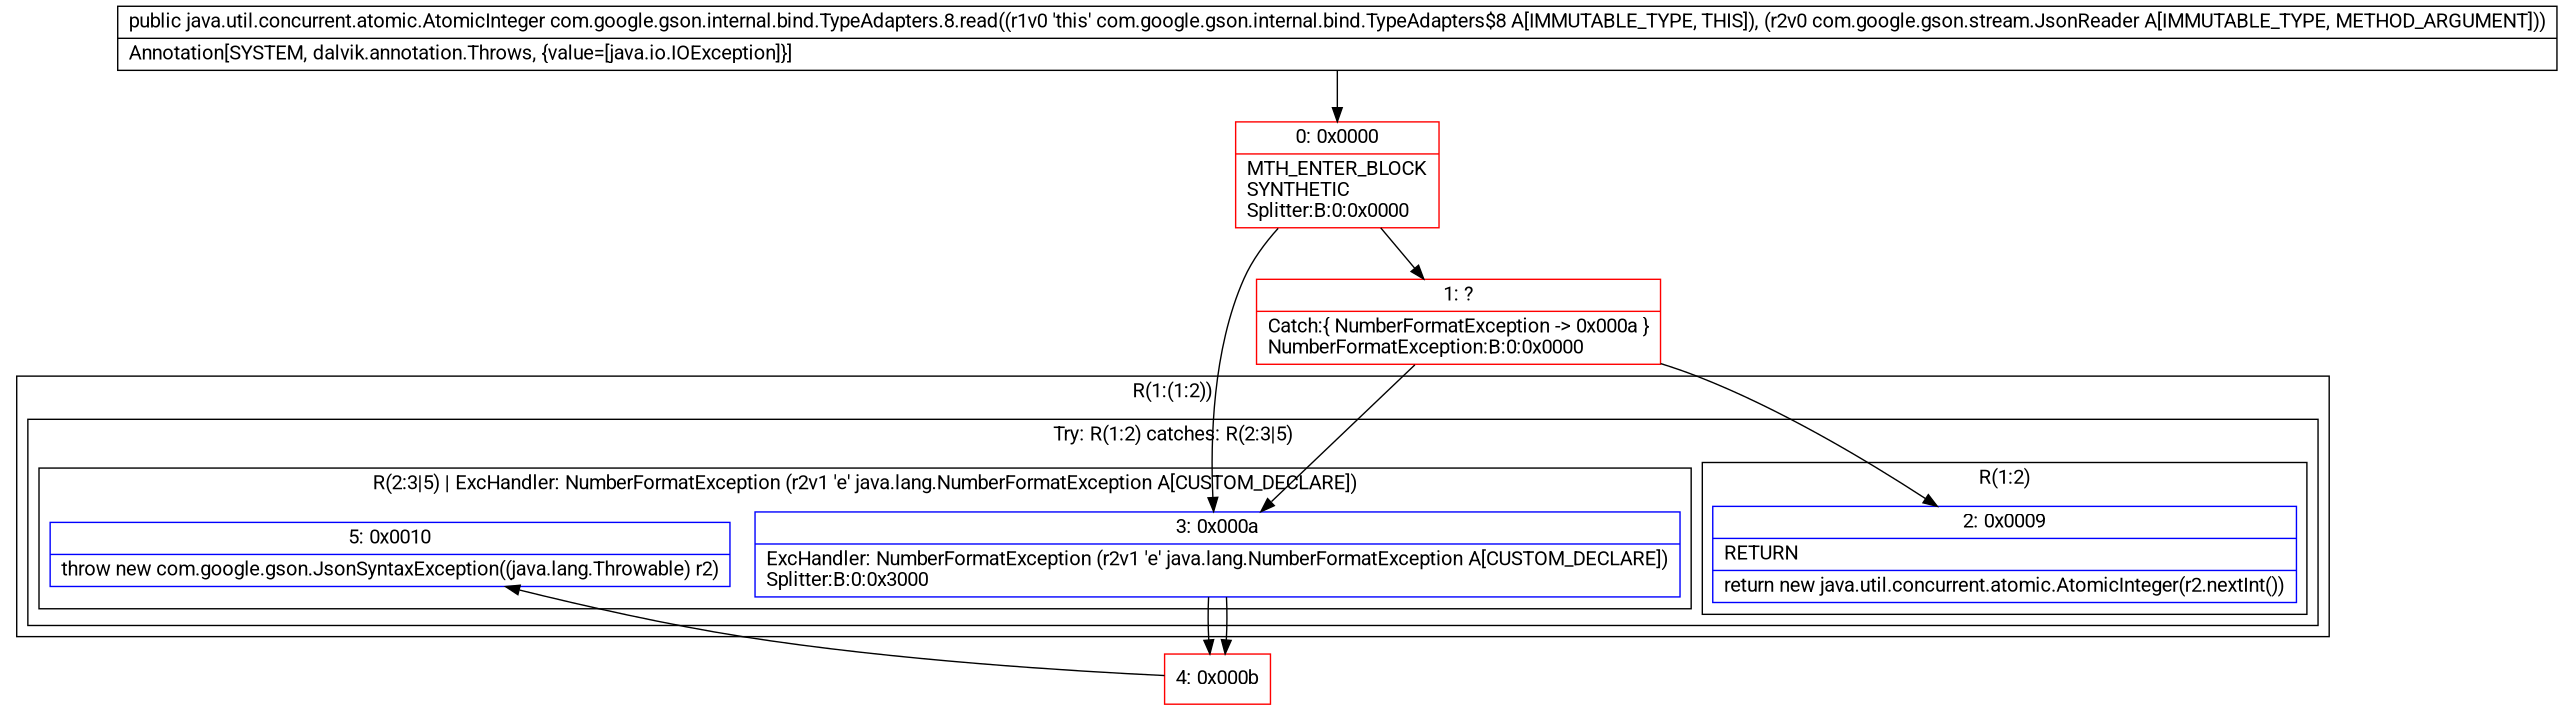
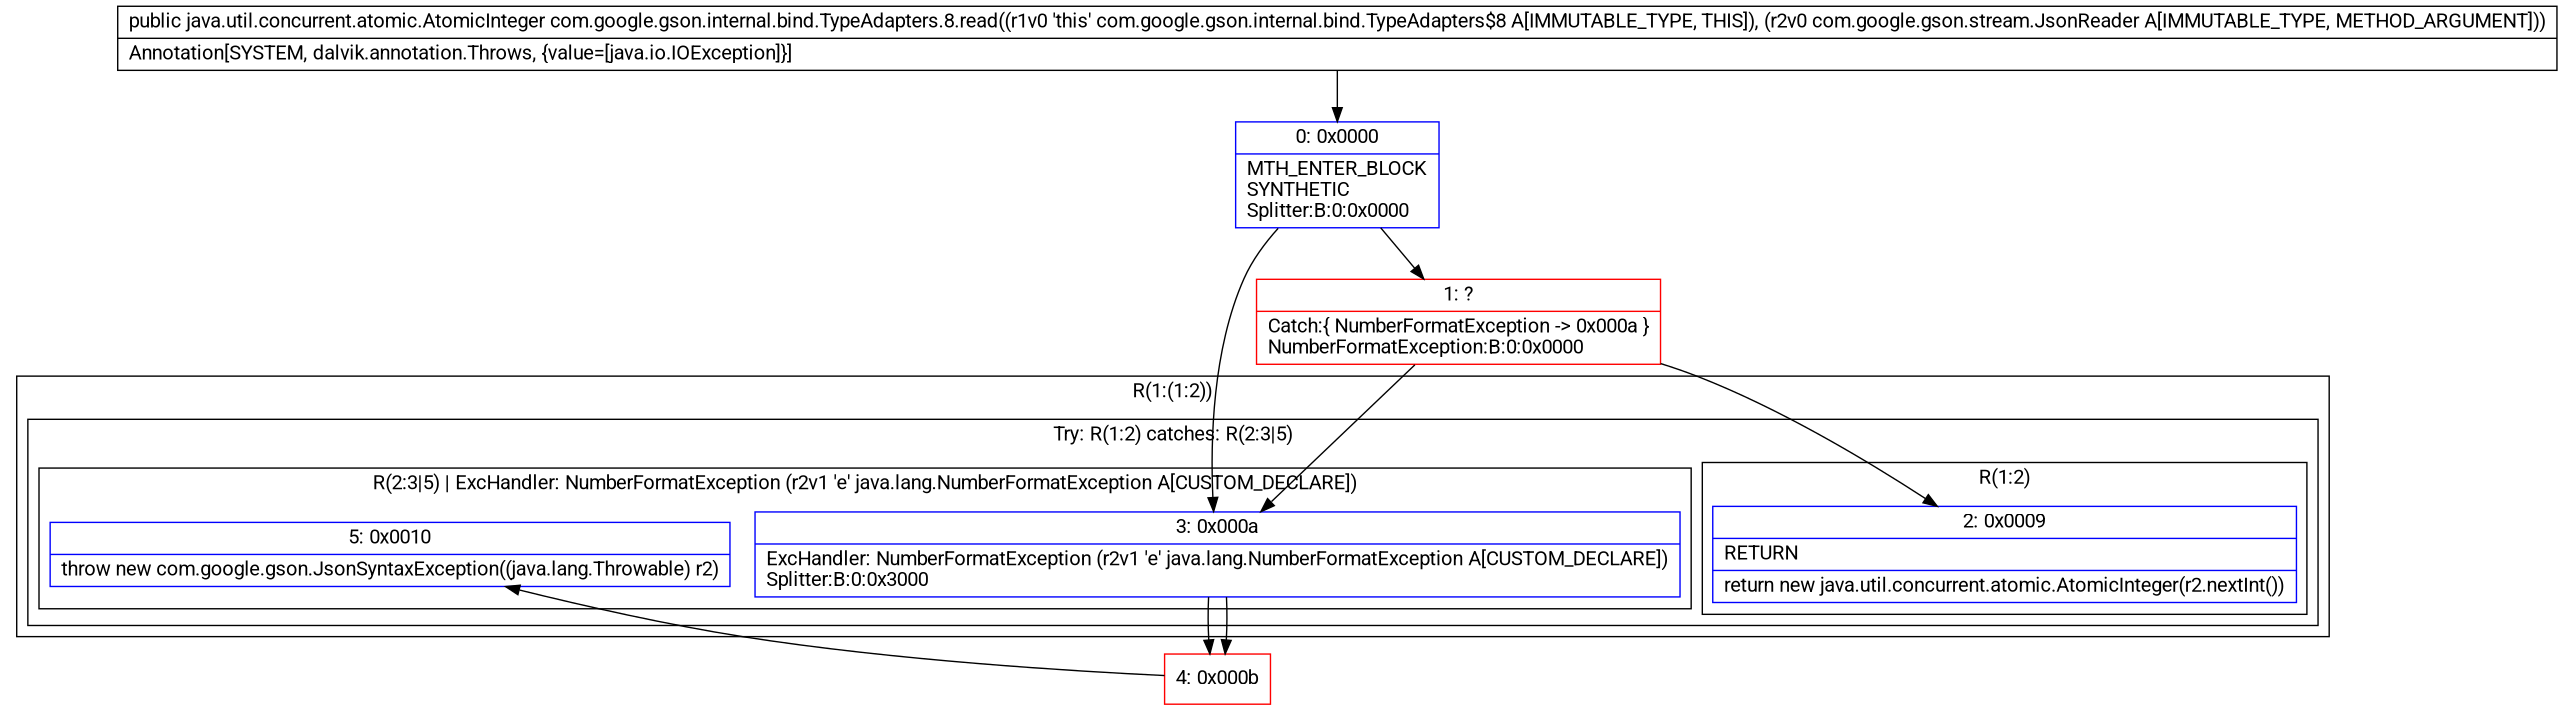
  digraph {
    fontname=Roboto
    node [color=blue fontname=Roboto shape=record]
    edge [fontname=Roboto]
    n1 [label="{2\:\ 0x0009|RETURN\l|return new java.util.concurrent.atomic.AtomicInteger(r2.nextInt())\l}"]
    n2 [label="{3\:\ 0x000a|ExcHandler: NumberFormatException (r2v1 'e' java.lang.NumberFormatException A[CUSTOM_DECLARE])\lSplitter:B:0:0x3000\l}"]
    n3 [label="{5\:\ 0x0010|throw new com.google.gson.JsonSyntaxException((java.lang.Throwable) r2)\l}"]
    n4 [color=red label="{4\:\ 0x000b}"]
-   n5 [color=red label="{0\:\ 0x0000|MTH_ENTER_BLOCK\lSYNTHETIC\lSplitter:B:0:0x0000\l}"]
+   n5 [label="{0\:\ 0x0000|MTH_ENTER_BLOCK\lSYNTHETIC\lSplitter:B:0:0x0000\l}"]
    n6 [color=red label="{1\:\ ?|Catch:\{ NumberFormatException \-\> 0x000a \}\lNumberFormatException:B:0:0x0000\l}"]
    n7 [label="{public java.util.concurrent.atomic.AtomicInteger com.google.gson.internal.bind.TypeAdapters.8.read((r1v0 'this' com.google.gson.internal.bind.TypeAdapters$8 A[IMMUTABLE_TYPE, THIS]), (r2v0 com.google.gson.stream.JsonReader A[IMMUTABLE_TYPE, METHOD_ARGUMENT]))  | Annotation[SYSTEM, dalvik.annotation.Throws, \{value=[java.io.IOException]\}]\l}" color=""]
    subgraph cluster_1 {
      label="R(1:(1:2))"
      subgraph cluster_2 {
        label="Try: R(1:2) catches: R(2:3|5)"
        subgraph cluster_3 {
          label="R(1:2)"
          n1
        }
        subgraph cluster_4 {
          label="R(2:3|5) | ExcHandler: NumberFormatException (r2v1 'e' java.lang.NumberFormatException A[CUSTOM_DECLARE])\l"
          n2
          n3
        }
      }
    }
    subgraph cluster_5 {
      label="R(2:3|5) | ExcHandler: NumberFormatException (r2v1 'e' java.lang.NumberFormatException A[CUSTOM_DECLARE])\l"
    }
    n2 -> n4
    n2 -> n4
    n4 -> n3
    n5 -> n2
    n5 -> n6
    n6 -> n1
    n6 -> n2
    n7 -> n5
  }
